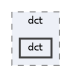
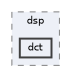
  digraph {
    compound=true
    n1 [color=grey25 fillcolor="#edf0f7" fontname=Helvetica fontsize=10 height=0.2 label=dct shape=box style="filled,bold" width=0.4]
    subgraph cluster_1 {
      bgcolor="#edf0f7"
      fontname=Helvetica
      fontsize=10
-     label=dct
+     label=dsp
      pencolor=grey50
      style="filled,dashed"
      n1
    }
  }
